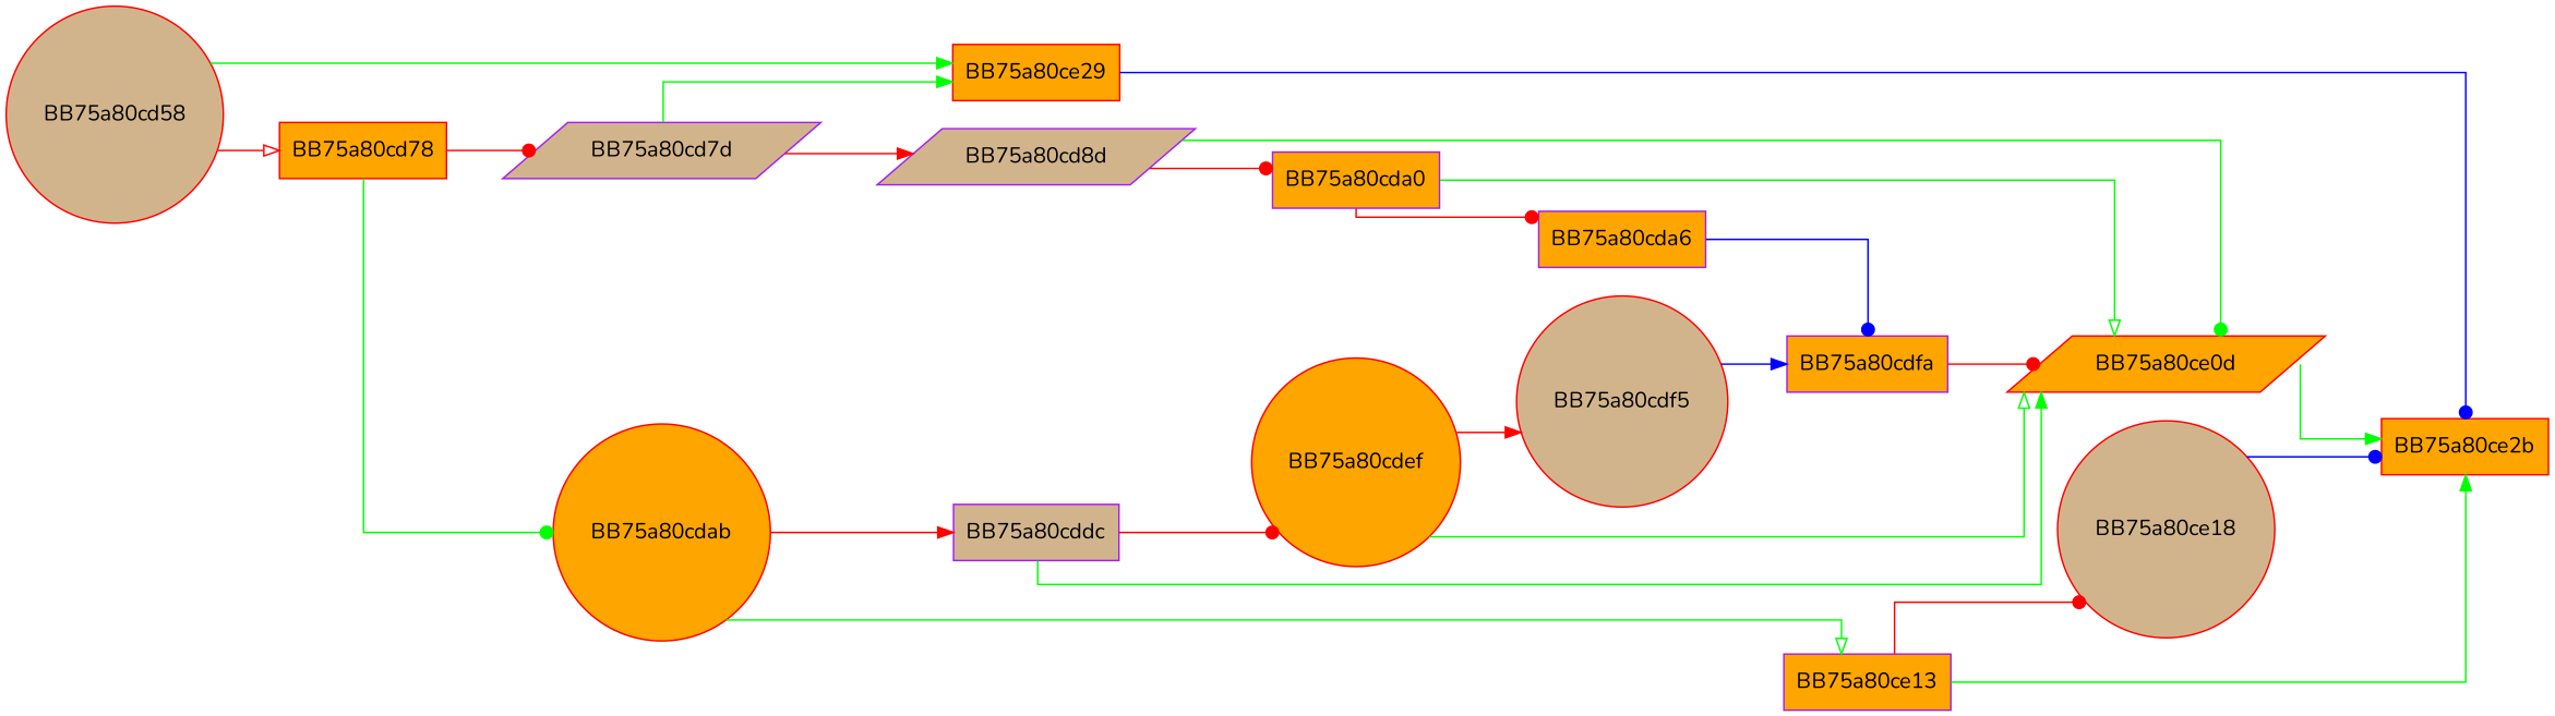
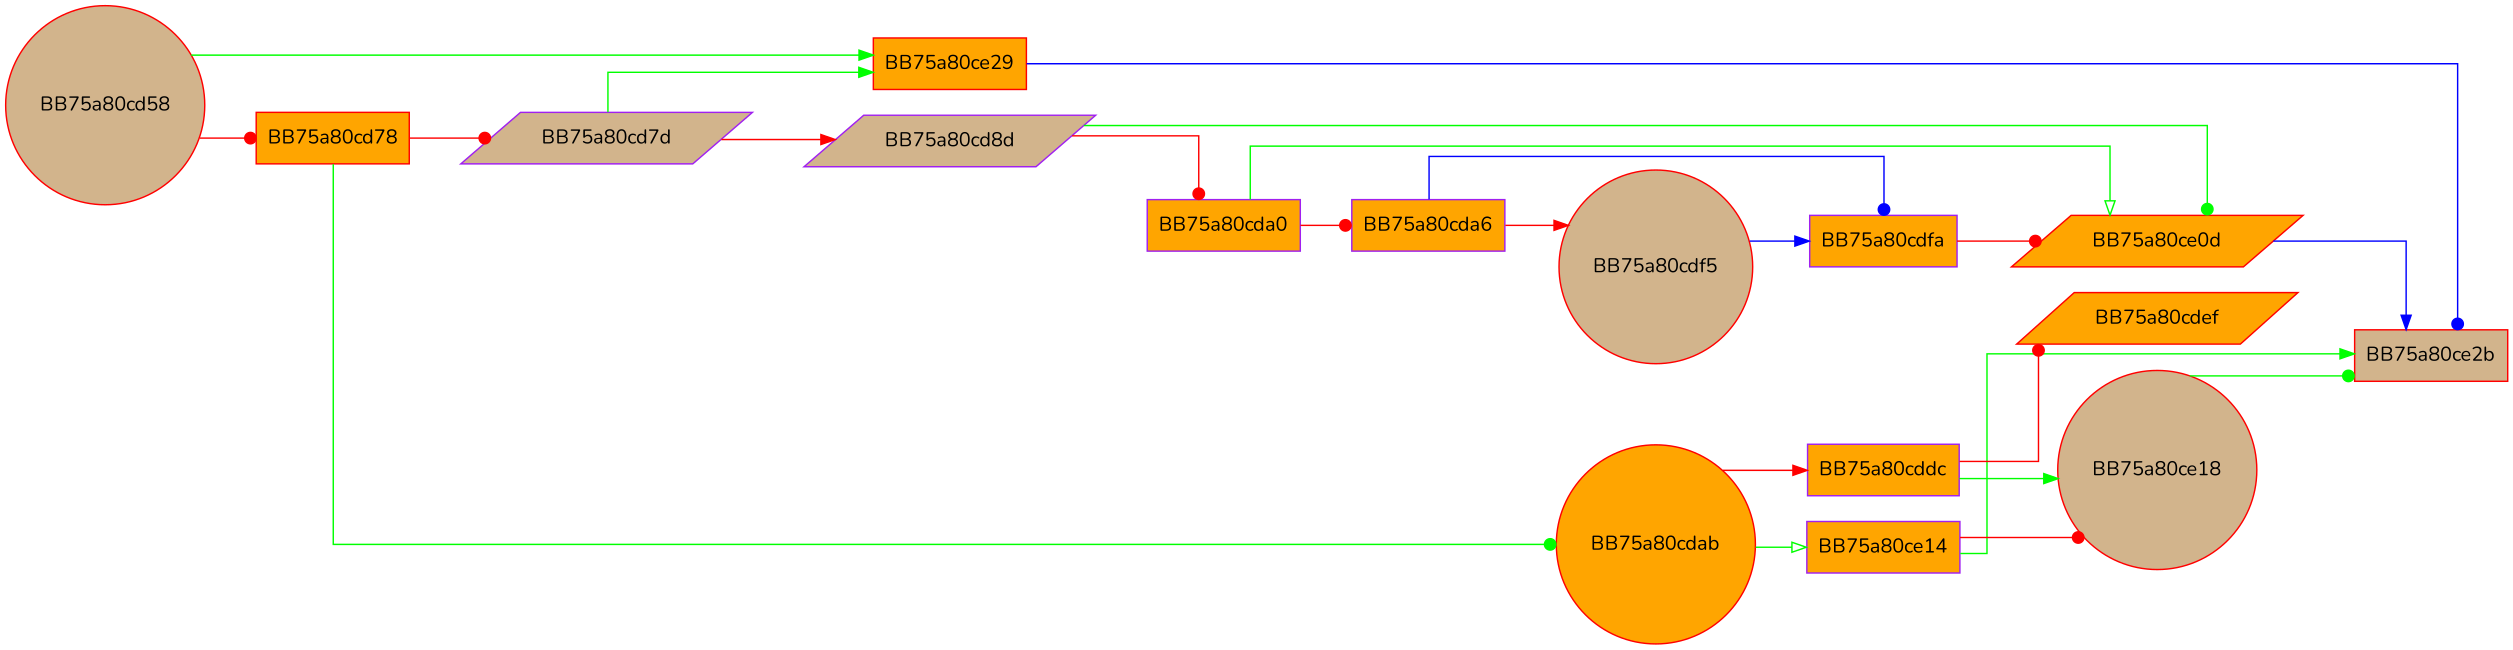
  digraph {
    fontname=Nunito
    rankdir=LR
    splines=ortho
    node [color=red fillcolor=orange fontname=Nunito shape=box style=filled]
    edge [arrowhead=dot color=red fontname=Nunito]
    BB75a80cd58 [fillcolor=tan shape=circle]
    BB75a80ce29
    BB75a80cd78
-   BB75a80ce2b
+   BB75a80ce2b [fillcolor=tan]
    BB75a80cdab [shape=circle]
    BB75a80cd7d [color=purple fillcolor=tan shape=parallelogram]
-   BB75a80ce14 [color=purple label=BB75a80ce13]
-   BB75a80cddc [color=purple fillcolor=tan]
+   BB75a80ce14 [color=purple]
+   BB75a80cddc [color=purple]
    BB75a80cd8d [color=purple fillcolor=tan shape=parallelogram]
    BB75a80ce18 [fillcolor=tan shape=circle]
    BB75a80ce0d [shape=parallelogram]
-   BB75a80cdef [shape=circle]
+   BB75a80cdef [shape=parallelogram]
    BB75a80cda0 [color=purple]
    BB75a80cda6 [color=purple]
    BB75a80cdfa [color=purple]
    BB75a80cdf5 [fillcolor=tan shape=circle]
    BB75a80cd58 -> BB75a80ce29 [arrowhead=normal color=green]
-   BB75a80cd58 -> BB75a80cd78 [arrowhead=onormal]
+   BB75a80cd58 -> BB75a80cd78
    BB75a80ce29 -> BB75a80ce2b [color=blue]
    BB75a80cd78 -> BB75a80cdab [color=green]
    BB75a80cd78 -> BB75a80cd7d
    BB75a80cdab -> BB75a80ce14 [arrowhead=onormal color=green]
    BB75a80cdab -> BB75a80cddc [arrowhead=normal]
    BB75a80cd7d -> BB75a80ce29 [arrowhead=normal color=green]
    BB75a80cd7d -> BB75a80cd8d [arrowhead=normal]
    BB75a80ce14 -> BB75a80ce2b [arrowhead=normal color=green]
    BB75a80ce14 -> BB75a80ce18
-   BB75a80cddc -> BB75a80ce0d [arrowhead=normal color=green]
+   BB75a80cddc -> BB75a80ce18 [arrowhead=normal color=green]
    BB75a80cddc -> BB75a80cdef
    BB75a80cd8d -> BB75a80ce0d [color=green]
    BB75a80cd8d -> BB75a80cda0
-   BB75a80ce18 -> BB75a80ce2b [color=blue]
-   BB75a80ce0d -> BB75a80ce2b [arrowhead=normal color=green]
-   BB75a80cdef -> BB75a80ce0d [arrowhead=onormal color=green]
-   BB75a80cdef -> BB75a80cdf5 [arrowhead=normal]
+   BB75a80ce18 -> BB75a80ce2b [color=green]
+   BB75a80ce0d -> BB75a80ce2b [arrowhead=normal color=blue]
+   BB75a80cda6 -> BB75a80cdf5 [arrowhead=normal]
    BB75a80cda0 -> BB75a80ce0d [arrowhead=onormal color=green]
    BB75a80cda0 -> BB75a80cda6
    BB75a80cda6 -> BB75a80cdfa [color=blue]
    BB75a80cdfa -> BB75a80ce0d
    BB75a80cdf5 -> BB75a80cdfa [arrowhead=normal color=blue]
  }
